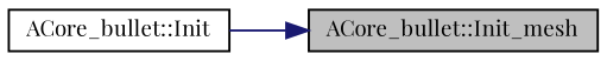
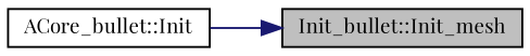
  digraph {
    rankdir=RL
    fontname="Playfair Display"
    node [color=black fontname="Playfair Display" fontsize=10 shape=record style=filled]
-   n1 [fillcolor=grey75 fontcolor=black height=0.2 label="ACore_bullet::Init_mesh" width=0.4]
+   n1 [fillcolor=grey75 fontcolor=black height=0.2 label="Init_bullet::Init_mesh" width=0.4]
    n2 [fillcolor=white height=0.2 label="ACore_bullet::Init" width=0.4]
    n1 -> n2 [color=midnightblue dir=back fontname="Playfair Display" fontsize=10 labelfontname=Helvetica labelfontsize=10 style=solid]
  }
